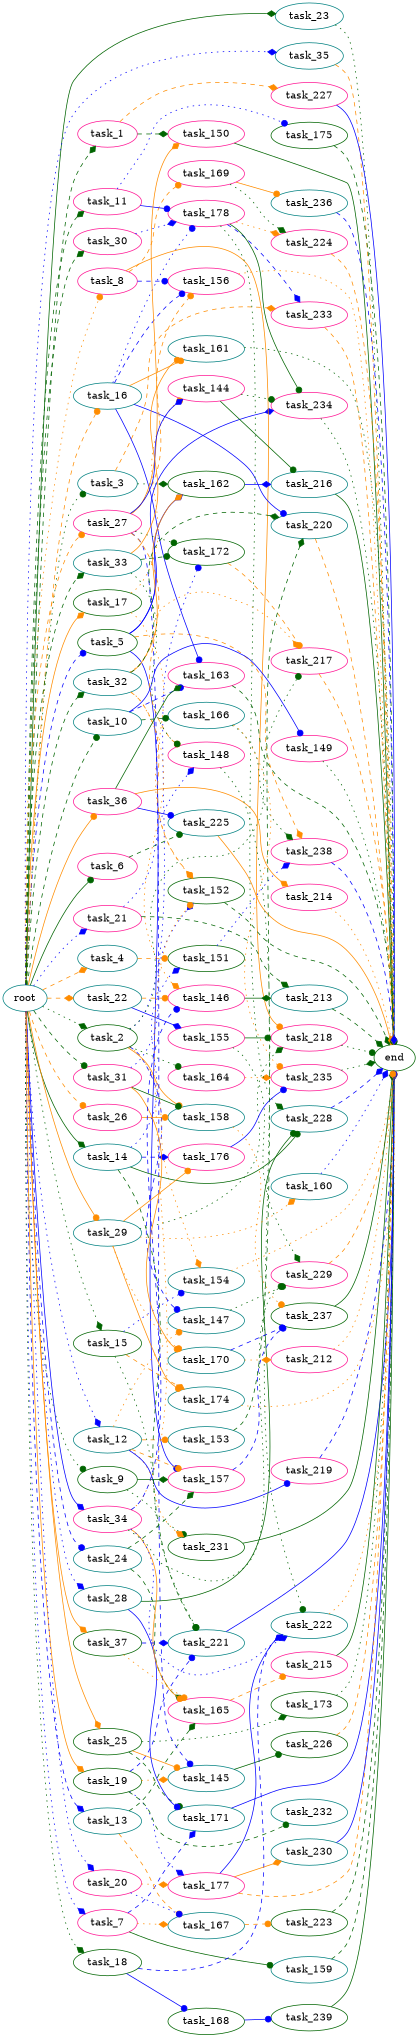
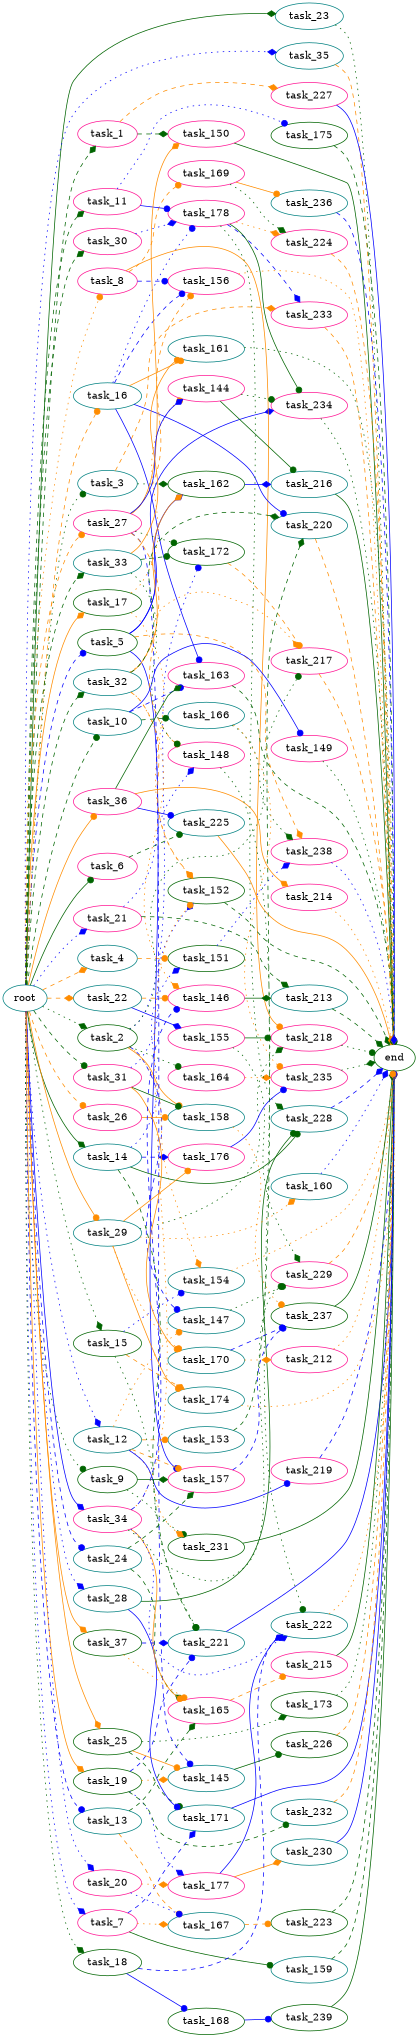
  digraph {
    rankdir=LR
    node [color=deeppink]
    edge [arrowhead=dot color=darkorange style=dashed]
    task_1
    root [color=teal]
    task_2 [color=darkgreen]
    task_3 [color=teal]
    task_4 [color=teal]
    task_5 [color=darkgreen]
    task_6
    task_7
    task_8
    task_9 [color=darkgreen]
    task_10 [color=teal]
    task_11
    task_12 [color=teal]
    task_13 [color=teal]
    task_14 [color=teal]
    task_15 [color=darkgreen]
    task_16 [color=teal]
    task_17 [color=darkgreen]
    task_18 [color=darkgreen]
    task_19 [color=darkgreen]
    task_20
    task_21
    task_22 [color=teal]
    task_23 [color=teal]
    task_24 [color=teal]
    task_25 [color=darkgreen]
    task_26
    task_27
    task_28 [color=teal]
    task_29 [color=teal]
    task_30
    task_31
    task_32 [color=teal]
    task_33 [color=teal]
    task_34
    task_35 [color=teal]
    task_36
    task_37 [color=darkgreen]
    task_150
    task_227
    task_147 [color=teal]
    task_154 [color=teal]
    task_158 [color=teal]
    task_164
    task_172 [color=darkgreen]
    task_217
    task_162 [color=darkgreen]
    task_233
    task_151 [color=darkgreen]
    task_157
    task_234
    task_238
    task_225 [color=teal]
    task_159 [color=teal]
    task_167 [color=teal]
    task_171 [color=teal]
    task_156
    task_169
    task_218
    task_231 [color=darkgreen]
    task_149
    task_163
    task_166 [color=teal]
    task_175 [color=darkgreen]
    task_178
    task_153 [color=teal]
    task_219
    task_165
    task_176
    task_221 [color=teal]
    task_228 [color=teal]
    task_174 [color=teal]
    task_161 [color=teal]
    task_220 [color=teal]
    task_144
    task_152 [color=darkgreen]
    task_168 [color=darkgreen]
    task_222 [color=teal]
    task_145 [color=teal]
    task_177
    task_232 [color=teal]
    task_148
    task_213 [color=teal]
    task_146
    task_155
    end [color=darkgreen]
    task_173 [color=darkgreen]
    task_160 [color=teal]
    task_170 [color=teal]
    task_229
    task_214
    task_237 [color=darkgreen]
    task_235
    task_216 [color=teal]
    task_223 [color=darkgreen]
    task_224
    task_236 [color=teal]
    task_215
    task_239 [color=darkgreen]
    task_226 [color=darkgreen]
    task_230 [color=teal]
    task_212
    task_1 -> task_150 [arrowhead=diamond color=darkgreen]
    task_1 -> task_227 [arrowhead=diamond]
    root -> task_1 [arrowhead=diamond color=darkgreen]
    root -> task_2 [arrowhead=diamond color=darkgreen style=dotted]
    root -> task_3 [color=darkgreen style=dotted]
    root -> task_4 [arrowhead=diamond]
    root -> task_5 [color=blue]
    root -> task_6 [color=darkgreen style=solid]
    root -> task_7 [arrowhead=diamond color=blue style=dotted]
    root -> task_8 [style=dotted]
    root -> task_9 [color=darkgreen style=dotted]
    root -> task_10 [color=darkgreen]
    root -> task_11 [arrowhead=diamond color=darkgreen]
    root -> task_12 [arrowhead=diamond color=blue style=dotted]
-   root -> task_13 [arrowhead=diamond color=blue]
+   root -> task_13 [color=blue]
    root -> task_14 [arrowhead=diamond color=darkgreen style=solid]
    root -> task_15 [arrowhead=diamond color=darkgreen style=dotted]
    root -> task_16
    root -> task_17 [arrowhead=diamond style=solid]
    root -> task_18 [arrowhead=diamond color=darkgreen style=dotted]
    root -> task_19 [arrowhead=diamond style=solid]
    root -> task_20 [arrowhead=diamond color=blue style=dotted]
    root -> task_21 [arrowhead=diamond color=blue style=dotted]
    root -> task_22 [arrowhead=diamond]
    root -> task_23 [arrowhead=diamond color=darkgreen style=solid]
    root -> task_24 [color=blue]
    root -> task_25 [arrowhead=diamond style=solid]
    root -> task_26
    root -> task_27
    root -> task_28 [arrowhead=diamond color=blue style=dotted]
    root -> task_29 [style=solid]
    root -> task_30 [arrowhead=diamond color=darkgreen]
    root -> task_31 [color=darkgreen]
    root -> task_32 [arrowhead=diamond color=darkgreen]
    root -> task_33 [arrowhead=diamond color=darkgreen]
    root -> task_34 [arrowhead=diamond color=blue style=solid]
    root -> task_35 [arrowhead=diamond color=blue style=dotted]
    root -> task_36 [style=solid]
    root -> task_37 [arrowhead=diamond style=solid]
    task_2 -> task_147 [color=blue]
    task_2 -> task_154 [arrowhead=diamond style=dotted]
    task_2 -> task_158 [style=solid]
    task_2 -> task_164 [color=darkgreen style=dotted]
    task_2 -> task_172 [color=blue style=dotted]
    task_2 -> task_217 [color=darkgreen style=dotted]
    task_3 -> task_162 [arrowhead=diamond color=darkgreen style=dotted]
    task_3 -> task_233 [arrowhead=diamond]
    task_4 -> task_151
    task_5 -> task_162 [arrowhead=diamond color=blue style=solid]
    task_5 -> task_157 [color=blue style=solid]
    task_5 -> task_234 [arrowhead=diamond color=blue style=solid]
    task_5 -> task_238 [arrowhead=diamond]
    task_6 -> task_225 [color=darkgreen]
    task_7 -> task_159 [color=darkgreen style=solid]
    task_7 -> task_167 [arrowhead=diamond style=dotted]
    task_7 -> task_171 [arrowhead=diamond color=blue]
    task_8 -> task_156 [color=blue]
    task_8 -> task_169
    task_8 -> task_218 [style=solid]
    task_9 -> task_157 [arrowhead=diamond color=darkgreen style=solid]
    task_9 -> task_231 [color=darkgreen style=dotted]
    task_10 -> task_149 [color=blue style=solid]
    task_10 -> task_163 [color=blue]
    task_10 -> task_166 [color=darkgreen]
    task_11 -> task_175 [color=blue style=dotted]
    task_11 -> task_178 [color=blue style=solid]
    task_12 -> task_147 [style=dotted]
    task_12 -> task_157
    task_12 -> task_231 [arrowhead=diamond style=dotted]
    task_12 -> task_153
    task_12 -> task_219 [color=blue style=solid]
    task_13 -> task_167
    task_13 -> task_165 [arrowhead=diamond color=darkgreen]
    task_14 -> task_151 [arrowhead=diamond color=blue style=dotted]
    task_14 -> task_176 [arrowhead=diamond color=blue]
    task_14 -> task_221 [color=darkgreen]
    task_14 -> task_228 [color=darkgreen style=solid]
    task_15 -> task_154 [color=blue style=dotted]
    task_15 -> task_221 [color=darkgreen style=dotted]
    task_15 -> task_174 [arrowhead=diamond]
    task_16 -> task_156 [color=blue]
    task_16 -> task_163 [color=blue style=solid]
    task_16 -> task_178 [color=blue style=dotted]
    task_16 -> task_161 [style=solid]
    task_16 -> task_220 [color=blue style=solid]
    task_17 -> task_144 [style=dotted]
    task_17 -> task_152 [arrowhead=diamond style=dotted]
    task_18 -> task_168 [color=blue style=solid]
    task_18 -> task_222 [arrowhead=diamond color=blue]
    task_19 -> task_221 [color=blue]
    task_19 -> task_145 [arrowhead=diamond style=dotted]
    task_19 -> task_177 [arrowhead=diamond color=blue style=dotted]
    task_19 -> task_232 [color=darkgreen]
    task_20 -> task_167 [color=blue style=dotted]
    task_20 -> task_177 [arrowhead=diamond style=dotted]
    task_21 -> task_148 [arrowhead=diamond color=blue style=dotted]
    task_21 -> task_213 [arrowhead=diamond color=darkgreen]
    task_22 -> task_146
    task_22 -> task_155 [arrowhead=diamond color=blue style=solid]
    task_23 -> end [arrowhead=diamond color=darkgreen style=dotted]
    task_24 -> task_157 [arrowhead=diamond color=darkgreen]
    task_24 -> task_165 [arrowhead=diamond color=darkgreen]
    task_25 -> task_171 [color=darkgreen]
    task_25 -> task_145 [style=solid]
    task_25 -> task_173 [arrowhead=diamond color=darkgreen style=dotted]
    task_26 -> task_158 [style=solid]
    task_27 -> task_150 [arrowhead=diamond style=solid]
    task_27 -> task_172 [color=darkgreen style=dotted]
    task_27 -> task_156
    task_27 -> task_144 [arrowhead=diamond color=blue style=solid]
    task_27 -> task_145 [color=blue]
    task_27 -> task_148
    task_28 -> task_171 [color=blue style=solid]
    task_28 -> task_228 [color=darkgreen style=solid]
    task_29 -> task_218 [arrowhead=diamond color=darkgreen style=dotted]
    task_29 -> task_176 [style=solid]
    task_29 -> task_174 [style=solid]
    task_29 -> task_160 [arrowhead=diamond style=dotted]
    task_29 -> task_170 [style=dotted]
    task_30 -> task_178 [arrowhead=diamond color=blue style=dotted]
    task_31 -> task_158 [color=darkgreen style=solid]
    task_31 -> task_152 [arrowhead=diamond color=blue style=dotted]
    task_31 -> task_170 [style=solid]
    task_32 -> task_217 [arrowhead=diamond style=dotted]
    task_32 -> task_162 [arrowhead=diamond style=solid]
    task_32 -> task_220 [arrowhead=diamond color=darkgreen]
    task_32 -> task_152 [arrowhead=diamond]
    task_32 -> task_146 [arrowhead=diamond style=dotted]
    task_33 -> task_172 [color=darkgreen]
    task_33 -> task_161 [style=solid]
    task_33 -> task_148 [color=darkgreen style=dotted]
    task_34 -> task_165 [style=solid]
    task_34 -> task_152 [style=dotted]
    task_34 -> task_222 [arrowhead=diamond color=blue style=dotted]
    task_34 -> task_146 [color=blue]
    task_34 -> task_229 [color=darkgreen style=dotted]
    task_35 -> end [arrowhead=diamond]
    task_36 -> task_225 [color=blue style=solid]
    task_36 -> task_163 [arrowhead=diamond color=darkgreen style=solid]
    task_36 -> task_214 [arrowhead=diamond style=solid]
    task_37 -> task_165 [style=dotted]
    task_37 -> task_221 [arrowhead=diamond color=blue]
    task_150 -> end [color=darkgreen style=solid]
    task_227 -> end [color=blue style=solid]
    task_147 -> task_229 [color=darkgreen style=dotted]
    task_154 -> end [arrowhead=diamond style=dotted]
    task_158 -> task_237 [style=dotted]
    task_164 -> task_235 [arrowhead=diamond style=dotted]
    task_172 -> task_217
    task_217 -> end [arrowhead=diamond]
    task_162 -> task_216 [arrowhead=diamond color=blue style=solid]
    task_233 -> end [arrowhead=diamond]
    task_151 -> task_238 [arrowhead=diamond color=blue style=dotted]
    task_157 -> task_237 [color=blue]
    task_234 -> end [color=darkgreen style=dotted]
-   task_238 -> end [arrowhead=diamond color=blue]
+   task_238 -> end [arrowhead=diamond color=blue style=dotted]
    task_225 -> end [style=solid]
    task_159 -> end [color=darkgreen]
    task_167 -> task_223
    task_171 -> end [arrowhead=diamond color=blue style=solid]
    task_156 -> end [style=dotted]
    task_169 -> task_224 [arrowhead=diamond color=darkgreen style=dotted]
    task_169 -> task_236 [style=solid]
    task_218 -> end [color=darkgreen style=dotted]
    task_231 -> end [arrowhead=diamond color=darkgreen style=solid]
    task_149 -> end [arrowhead=diamond color=darkgreen style=dotted]
    task_163 -> end [color=darkgreen]
    task_166 -> task_238 [arrowhead=diamond color=darkgreen style=dotted]
    task_166 -> task_235 [style=dotted]
    task_175 -> end [color=darkgreen]
    task_178 -> task_233 [arrowhead=diamond color=blue]
    task_178 -> task_234 [color=darkgreen style=solid]
    task_178 -> task_228 [arrowhead=diamond color=darkgreen style=dotted]
    task_178 -> task_224 [arrowhead=diamond style=dotted]
    task_153 -> task_220 [arrowhead=diamond color=darkgreen]
    task_219 -> end [arrowhead=diamond color=blue]
    task_165 -> task_215
    task_176 -> task_235 [color=blue style=solid]
    task_221 -> end [color=blue style=solid]
    task_228 -> end [arrowhead=diamond color=blue]
    task_174 -> end [style=dotted]
    task_161 -> end [arrowhead=diamond color=darkgreen style=dotted]
    task_220 -> end [arrowhead=diamond]
    task_144 -> task_234 [color=darkgreen style=dotted]
    task_144 -> task_216 [color=darkgreen style=solid]
    task_152 -> end [arrowhead=diamond color=darkgreen]
    task_168 -> task_239 [color=blue style=solid]
    task_222 -> end [style=dotted]
    task_145 -> task_226 [color=darkgreen style=solid]
    task_177 -> task_222 [arrowhead=diamond color=blue style=solid]
    task_177 -> task_230 [arrowhead=diamond style=solid]
-   task_177 -> end [arrowhead=diamond]
+   task_232 -> end [arrowhead=diamond]
    task_148 -> task_222 [color=darkgreen style=dotted]
    task_213 -> end [arrowhead=diamond color=darkgreen]
    task_146 -> task_213 [arrowhead=diamond color=darkgreen style=solid]
    task_155 -> task_218 [color=darkgreen style=solid]
    task_155 -> task_229 [arrowhead=diamond color=darkgreen style=dotted]
    task_173 -> end [color=darkgreen style=dotted]
    task_160 -> end [arrowhead=diamond color=blue style=dotted]
    task_170 -> task_237 [color=blue]
    task_170 -> task_212 [arrowhead=diamond style=dotted]
    task_229 -> end
    task_214 -> end [arrowhead=diamond style=dotted]
    task_237 -> end [arrowhead=diamond color=darkgreen style=solid]
    task_235 -> end [arrowhead=diamond color=darkgreen style=dotted]
    task_216 -> end [color=darkgreen style=solid]
    task_223 -> end [color=darkgreen]
    task_224 -> end [arrowhead=diamond]
    task_236 -> end [arrowhead=diamond color=blue]
    task_215 -> end [color=darkgreen style=solid]
    task_239 -> end [color=darkgreen style=solid]
    task_226 -> end
    task_230 -> end [color=blue style=solid]
    task_212 -> end [style=dotted]
  }
